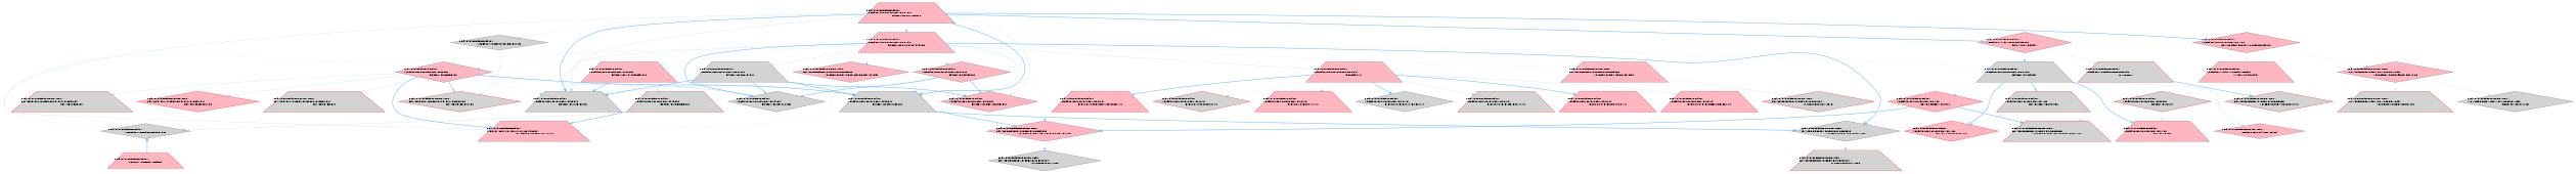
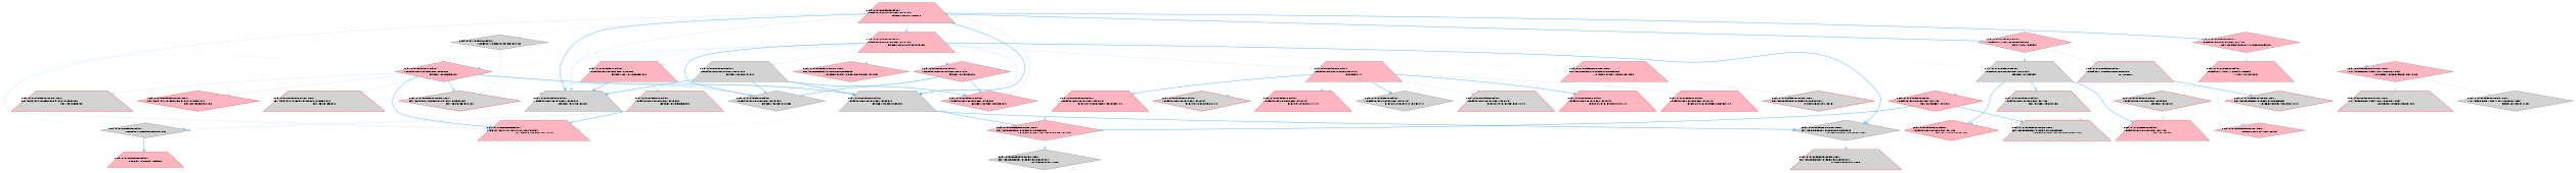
  digraph {
    rankdir=TB
    node [color=grey40 fillcolor=lightpink fontname=Helvetica fontsize=10 shape=trapezium style=filled]
    edge [arrowhead=onormal color=steelblue1 fontname=Helvetica fontsize=10 labelfontname=Helvetica labelfontsize=10 style=bold]
    n1 [color=gray40 fontcolor=black height=0.2 label="RPGMaker.Codebase.Editor.\lMapEditor.Component.Canvas.Event\lEditCanvas.OnMouseUp" width=0.4]
    n2 [fillcolor=lightgrey height=0.2 label="RPGMaker.Codebase.Editor.\lMapEditor.Component.Canvas.Event\lEditCanvas._IsEventPos" width=0.4]
    n3 [fillcolor=lightgrey height=0.2 label="RPGMaker.Codebase.Editor.\lMapEditor.Component.Canvas.Event\lEditCanvas.CanPutArea" shape=diamond width=0.4]
    n4 [fillcolor=lightgrey height=0.2 label="RPGMaker.Codebase.Editor.\lMapEditor.Component.Canvas.Event\lEditCanvas.CanPutEvent" width=0.4]
    n5 [height=0.2 label="RPGMaker.Codebase.Editor.\lHierarchy.Common.CommonMapHierarchy\lView.GetEventPageButtonName" width=0.4]
    n6 [height=0.2 label="RPGMaker.Codebase.Editor.\lMapEditor.Component.Canvas.Event\lEditCanvas.GetMassToEvent" shape=diamond width=0.4]
    n7 [height=0.2 label="RPGMaker.Codebase.Editor.\lMapEditor.Component.Canvas.Map\lCanvas.GetTilePosOnMousePosForEditor" shape=diamond width=0.4]
    n8 [height=0.2 label="RPGMaker.Codebase.Editor.\lMapEditor.Component.Canvas.Event\lEditCanvas.OnRightClickEvent" width=0.4]
    n9 [height=0.2 label="RPGMaker.Codebase.Editor.\lMapEditor.Window.EventEdit.Event\lEditWindow.Refresh" shape=diamond width=0.4]
-   n10 [fillcolor=lightgrey height=0.2 label="RPGMaker.Codebase.Editor.\lMapEditor.MapEditor.SaveEventMap" shape=diamond width=0.4]
+   n10 [fillcolor=lightgrey height=0.2 label="RPGMaker.MapEditor.Editor.\lMapEditor.MapEditor.SaveEventMap" shape=diamond width=0.4]
    n11 [height=0.2 label="RPGMaker.Codebase.CoreSystem.\lService.DatabaseManagement.Database\lManagementService.LoadCharacterVehicles" shape=diamond width=0.4]
    n12 [fillcolor=lightgrey height=0.2 label="RPGMaker.Codebase.CoreSystem.\lService.DatabaseManagement.Database\lManagementService.LoadSystem" shape=diamond width=0.4]
    n13 [height=0.2 label="RPGMaker.Codebase.CoreSystem.\lKnowledge.DataModel.Map.MapDataModel.\lMapPrefabManager.GetLayerByType" shape=diamond width=0.4]
    n14 [height=0.2 label="RPGMaker.Codebase.Editor.\lMapEditor.Window.MapEdit.MapEdit\lWindow.PointDisplay" width=0.4]
    n15 [fillcolor=lightgrey height=0.2 label="RPGMaker.Codebase.Editor.\lMapEditor.Component.Canvas.Event\lEditCanvas.CopyEvent" width=0.4]
    n16 [height=0.2 label="RPGMaker.Codebase.Editor.\lMapEditor.Component.Canvas.Event\lEditCanvas.EditEvent" shape=diamond width=0.4]
    n17 [height=0.2 label="RPGMaker.Codebase.Editor.\lMapEditor.Component.Canvas.Quick\lEventEdit.Init" width=0.4]
    n18 [height=0.2 label="RPGMaker.Codebase.Editor.\lMapEditor.Component.Canvas.Event\lEditCanvas.NewCreateEvent" width=0.4]
    n19 [fillcolor=lightgrey height=0.2 label="RPGMaker.Codebase.Editor.\lMapEditor.MapEditor.ReloadMaps" shape=diamond width=0.4]
    n20 [height=0.2 label="RPGMaker.Codebase.Editor.\lMapEditor.Component.Canvas.Event\lEditCanvas.PasteEvent" shape=diamond width=0.4]
    n21 [fillcolor=lightgrey height=0.2 label="RPGMaker.Codebase.Editor.\lMapEditor.Component.Canvas.Event\lEditCanvas.Refresh" width=0.4]
    n22 [height=0.2 label="RPGMaker.Codebase.CoreSystem.\lService.DatabaseManagement.Database\lManagementService.SaveCharacterVehicles" shape=diamond width=0.4]
    n23 [height=0.2 label="RPGMaker.Codebase.CoreSystem.\lService.DatabaseManagement.Database\lManagementService.SaveSystem" width=0.4]
    n24 [color=red fillcolor=lightgrey height=0.2 label="RPGMaker.Codebase.Editor.\lMapEditor.MapEditor.SetEventEntity\lToInspector" width=0.4]
    n25 [color=red fillcolor=lightgrey height=0.2 label="RPGMaker.Codebase.CoreSystem.\lService.EventManagement.EventManagement\lService.SaveEventMap" shape=diamond width=0.4]
    n26 [fillcolor=lightgrey height=0.2 label="RPGMaker.Codebase.CoreSystem.\lService.DatabaseManagement.Repository.\lVehicleRepository.Load" shape=diamond width=0.4]
    n27 [color=red fillcolor=lightgrey height=0.2 label="RPGMaker.Codebase.CoreSystem.\lService.DatabaseManagement.Repository.\lSystemRepository.Load" width=0.4]
    n28 [fillcolor=lightgrey height=0.2 label="RPGMaker.Codebase.CoreSystem.\lKnowledge.DataModel.Map.MapDataModel.\lGetLayerIndexByType" shape=diamond width=0.4]
    n29 [color=red fillcolor=lightgrey height=0.2 label="RPGMaker.Codebase.CoreSystem.\lKnowledge.DataModel.Map.MapDataModel.\lMapPrefabManager.LoadLayers" width=0.4]
    n30 [color=red height=0.2 label="RPGMaker.Codebase.Editor.\lMapEditor.Component.Canvas.Quick\lEvent.QuickEventCannibalChest.Init" width=0.4]
    n31 [color=red fillcolor=lightgrey height=0.2 label="RPGMaker.Codebase.Editor.\lMapEditor.Component.Canvas.Quick\lEvent.QuickEventDoor.Init" shape=diamond width=0.4]
    n32 [color=red height=0.2 label="RPGMaker.Codebase.Editor.\lMapEditor.Component.Canvas.Quick\lEvent.QuickEventInn.Init" width=0.4]
    n33 [fillcolor=lightgrey height=0.2 label="RPGMaker.Codebase.Editor.\lMapEditor.Component.Canvas.Quick\lEvent.QuickEventMovement.Init" shape=diamond width=0.4]
    n34 [color=red fillcolor=lightgrey height=0.2 label="RPGMaker.Codebase.Editor.\lMapEditor.Component.Canvas.Quick\lEvent.QuickEventSavePoint.Init" width=0.4]
    n35 [color=red height=0.2 label="RPGMaker.Codebase.Editor.\lMapEditor.Component.Canvas.Quick\lEvent.QuickEventToolShop.Init" width=0.4]
    n36 [color=red height=0.2 label="RPGMaker.Codebase.Editor.\lMapEditor.Component.Canvas.Quick\lEvent.QuickEventTreasureChest.Init" width=0.4]
    n37 [color=red fillcolor=lightgrey height=0.2 label="RPGMaker.Codebase.Editor.\lMapEditor.Component.Canvas.Event\lEditCanvas.CreateEvent" width=0.4]
    n38 [color=red height=0.2 label="RPGMaker.Codebase.Editor.\lHierarchy.Hierarchy.Refresh" width=0.4]
    n39 [color=red fillcolor=lightgrey height=0.2 label="RPGMaker.Codebase.CoreSystem.\lService.EventManagement.EventManagement\lService.LoadEvent" width=0.4]
    n40 [color=red height=0.2 label="RPGMaker.Codebase.CoreSystem.\lService.EventManagement.EventManagement\lService.LoadEventMap" shape=diamond width=0.4]
    n41 [color=red fillcolor=lightgrey height=0.2 label="RPGMaker.Codebase.CoreSystem.\lService.EventManagement.EventManagement\lService.SaveEvent" width=0.4]
    n42 [color=red fillcolor=lightgrey height=0.2 label="RPGMaker.Codebase.Editor.\lMapEditor.Component.Canvas.Event\lEditCanvas.Brush" shape=diamond width=0.4]
    n43 [height=0.2 label="RPGMaker.Codebase.CoreSystem.\lHelper.DebugUtil.LogMethod" shape=diamond width=0.4]
    n44 [height=0.2 label="RPGMaker.Codebase.Editor.\lMapEditor.Component.Canvas.Map\lCanvas.Render" width=0.4]
    n45 [color=red height=0.2 label="RPGMaker.Codebase.Editor.\lMapEditor.Component.Canvas.Map\lCanvas.InitTilemapLayers" shape=diamond width=0.4]
    n46 [color=red fillcolor=lightgrey height=0.2 label="RPGMaker.Codebase.Editor.\lMapEditor.Component.Canvas.Map\lCanvas.SetAllEventTiles" width=0.4]
    n47 [color=red height=0.2 label="RPGMaker.Codebase.Editor.\lMapEditor.Component.Canvas.Map\lCanvas.SetEarlyPosition" shape=diamond width=0.4]
    n48 [color=red fillcolor=lightgrey height=0.2 label="RPGMaker.Codebase.CoreSystem.\lService.DatabaseManagement.Repository.\lSystemRepository.Save" shape=diamond width=0.4]
    n49 [color=red fillcolor=lightgrey height=0.2 label="RPGMaker.Codebase.CoreSystem.\lService.DatabaseManagement.Database\lManagementService.LoadCharacterActor" width=0.4]
    n50 [color=red fillcolor=lightgrey height=0.2 label="RPGMaker.Codebase.CoreSystem.\lService.DatabaseManagement.Database\lManagementService.LoadArmor" shape=diamond width=0.4]
    n1 -> n2 [arrowhead=vee]
    n1 -> n3 [style=dashed]
    n1 -> n4 [arrowhead=vee]
    n1 -> n5 [arrowhead=vee style=dashed]
    n1 -> n6 [style=dashed]
    n1 -> n7
    n1 -> n8 [arrowhead=vee style=dotted]
    n1 -> n9
    n1 -> n10 [style=dotted]
    n4 -> n11
    n4 -> n12 [arrowhead=vee]
    n7 -> n13 [arrowhead=vee style=dotted]
    n7 -> n14 [style=dotted]
    n8 -> n2 [arrowhead=vee style=dashed]
    n8 -> n3
    n8 -> n4 [arrowhead=vee style=dashed]
    n8 -> n11 [arrowhead=vee style=dotted]
    n8 -> n12 [arrowhead=vee]
    n8 -> n15 [style=dashed]
    n8 -> n16 [arrowhead=vee style=dashed]
    n8 -> n17 [arrowhead=vee style=dashed]
    n8 -> n18 [style=dotted]
    n8 -> n19 [style=dotted]
    n8 -> n20 [arrowhead=vee style=dotted]
    n8 -> n21 [arrowhead=vee style=dotted]
    n8 -> n22 [arrowhead=vee style=dotted]
    n8 -> n23 [style=dotted]
    n9 -> n21 [arrowhead=vee style=dashed]
    n9 -> n24 [style=dashed]
    n10 -> n25 [style=dashed]
    n11 -> n26 [arrowhead=vee style=dotted]
    n12 -> n27 [arrowhead=vee style=dotted]
    n13 -> n28 [style=dashed]
    n13 -> n29 [style=dotted]
    n15 -> n2 [arrowhead=vee]
    n15 -> n3
    n15 -> n4
    n15 -> n6 [arrowhead=vee]
    n16 -> n2 [style=dashed]
    n16 -> n3
    n16 -> n4 [style=dotted]
    n16 -> n5 [style=dotted]
    n16 -> n6
    n17 -> n30
    n17 -> n31 [arrowhead=vee style=dotted]
    n17 -> n32 [arrowhead=vee style=dotted]
    n17 -> n33 [arrowhead=vee]
    n17 -> n34 [arrowhead=vee style=dashed]
    n17 -> n35 [arrowhead=vee]
    n17 -> n36 [style=dashed]
    n18 -> n2 [arrowhead=vee]
    n18 -> n3 [style=dashed]
    n18 -> n4 [arrowhead=vee style=dotted]
    n18 -> n37 [style=dotted]
-   n38 -> n19 [arrowhead=vee]
+   n19 -> n38 [arrowhead=vee]
    n20 -> n2 [arrowhead=vee style=dotted]
    n20 -> n3 [style=dashed]
    n20 -> n4
    n20 -> n5 [arrowhead=vee]
    n20 -> n25
    n20 -> n39 [style=dashed]
    n20 -> n40 [arrowhead=vee style=dashed]
    n20 -> n41 [style=dashed]
    n21 -> n42 [style=dotted]
    n21 -> n43 [style=dashed]
    n21 -> n44
    n21 -> n45
    n21 -> n46
    n21 -> n47 [arrowhead=vee style=dotted]
    n23 -> n48 [style=dashed]
    n24 -> n49 [style=dotted]
    n24 -> n50 [arrowhead=vee]
    n37 -> n5
    n37 -> n19 [arrowhead=vee style=dashed]
    n42 -> n43 [style=dotted]
    n42 -> n44 [style=dotted]
    n46 -> n45 [arrowhead=vee style=dashed]
    n47 -> n11
    n47 -> n12 [arrowhead=vee style=dotted]
    n47 -> n49 [arrowhead=vee]
  }
